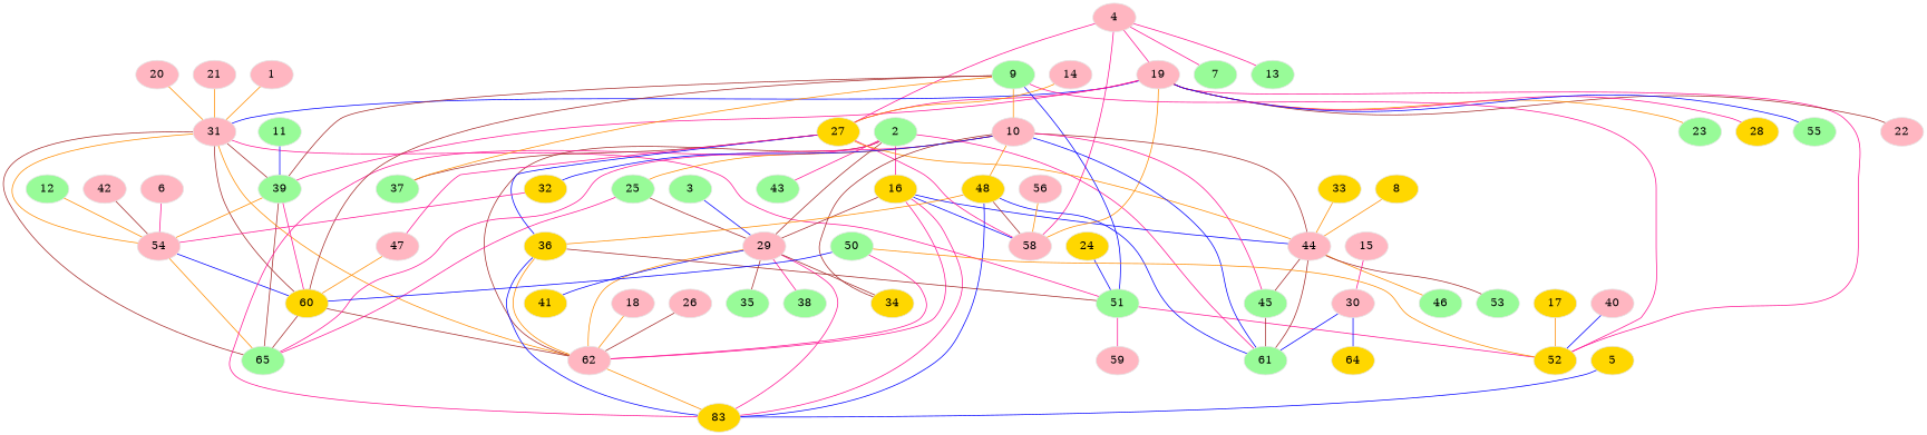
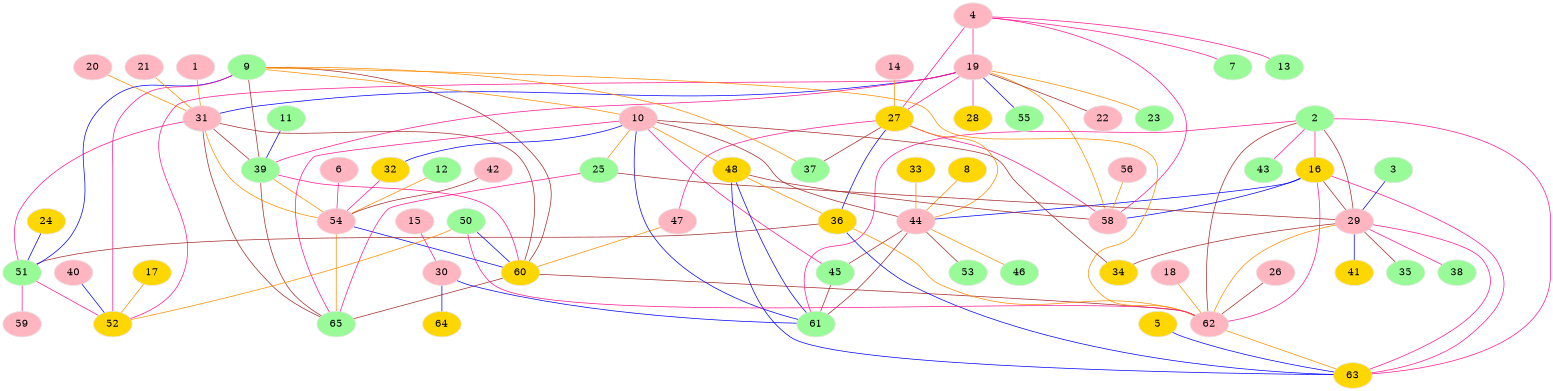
  graph {
    node [color=gray90 fillcolor=lightpink style=filled]
    edge [color=deeppink weight=1.0]
    1
    31
    54
    39 [fillcolor=palegreen]
    51 [fillcolor=palegreen]
    60 [fillcolor=gold]
    65 [fillcolor=palegreen]
    2 [fillcolor=palegreen]
    16 [fillcolor=gold]
    29
    43 [fillcolor=palegreen]
    61 [fillcolor=palegreen]
    62
-   63 [fillcolor=gold label=83]
+   63 [fillcolor=gold]
    58
    44
    34 [fillcolor=gold]
    35 [fillcolor=palegreen]
    38 [fillcolor=palegreen]
    41 [fillcolor=gold]
    3 [fillcolor=palegreen]
    7 [fillcolor=palegreen]
    4
    13 [fillcolor=palegreen]
    19
    27 [fillcolor=gold]
    52 [fillcolor=gold]
    22
    23 [fillcolor=palegreen]
    28 [fillcolor=gold]
    55 [fillcolor=palegreen]
    37 [fillcolor=palegreen]
    36 [fillcolor=gold]
    47
    5 [fillcolor=gold]
    6
    8 [fillcolor=gold]
    45 [fillcolor=palegreen]
    46 [fillcolor=palegreen]
    53 [fillcolor=palegreen]
    9 [fillcolor=palegreen]
    10
    25 [fillcolor=palegreen]
    32 [fillcolor=gold]
    48 [fillcolor=gold]
    59
    11 [fillcolor=palegreen]
    12 [fillcolor=palegreen]
    14
    15
    30
    64 [fillcolor=gold]
    17 [fillcolor=gold]
    18
    20
    21
    24 [fillcolor=gold]
    26
    33 [fillcolor=gold]
    40
    42
    50 [fillcolor=palegreen]
    56
    1 -- 31 [color=darkorange]
    31 -- 54 [color=darkorange weight=2.0]
    31 -- 39 [color=brown]
    31 -- 51
    31 -- 60 [color=brown]
    31 -- 65 [color=brown]
    54 -- 60 [color=blue weight=2.0]
    54 -- 65 [color=darkorange weight=2.0]
    39 -- 54 [color=darkorange weight=2.0]
    39 -- 60
    39 -- 65 [color=brown]
    51 -- 52 [weight=4.0]
    51 -- 59
    60 -- 65 [color=brown]
    60 -- 62 [color=brown]
    2 -- 16 [weight=2.0]
    2 -- 29 [color=brown weight=2.0]
    2 -- 43
    2 -- 61
    2 -- 62 [color=brown weight=2.0]
    2 -- 63 [weight=2.0]
    16 -- 29 [color=brown]
    16 -- 62
    16 -- 63
    16 -- 58 [color=blue]
    16 -- 44 [color=blue]
    29 -- 62 [color=darkorange]
    29 -- 63
    29 -- 34 [color=brown]
    29 -- 35 [color=brown]
    29 -- 38
    29 -- 41 [color=blue]
    62 -- 63 [color=darkorange]
    44 -- 61 [color=brown weight=3.0]
    44 -- 45 [color=brown]
    44 -- 46 [color=darkorange]
    44 -- 53 [color=brown]
    3 -- 29 [color=blue]
    4 -- 58 [weight=2.0]
    4 -- 7
    4 -- 13
    4 -- 19 [weight=2.0]
    4 -- 27 [weight=4.0]
    19 -- 31 [color=blue]
    19 -- 39
    19 -- 58 [color=darkorange]
    19 -- 27 [weight=2.0]
    19 -- 52
    19 -- 22 [color=brown]
    19 -- 23 [color=darkorange]
    19 -- 28
    19 -- 55 [color=blue]
    27 -- 58 [weight=2.0]
    27 -- 44 [color=darkorange]
    27 -- 37 [color=brown]
    27 -- 36 [color=blue]
    27 -- 47
    36 -- 51 [color=brown]
    36 -- 62 [color=darkorange]
    36 -- 63 [color=blue]
    47 -- 60 [color=darkorange]
    5 -- 63 [color=blue]
    6 -- 54
    8 -- 44 [color=darkorange]
    45 -- 61 [color=brown weight=3.0]
    9 -- 39 [color=brown]
    9 -- 51 [color=blue weight=4.0]
    9 -- 60 [color=brown]
-   31 -- 62 [color=darkorange]
+   9 -- 62 [color=darkorange]
    9 -- 52 [weight=4.0]
    9 -- 37 [color=darkorange]
    9 -- 10 [color=darkorange weight=2.0]
    10 -- 65
    10 -- 61 [color=blue weight=3.0]
    10 -- 44 [color=brown]
    10 -- 34 [color=brown]
    10 -- 45
    10 -- 25 [color=darkorange]
    10 -- 32 [color=blue]
    10 -- 48 [color=darkorange]
    25 -- 65
    25 -- 29 [color=brown]
    32 -- 54
    48 -- 61 [color=blue]
    48 -- 63 [color=blue]
    48 -- 58 [color=brown]
    48 -- 36 [color=darkorange]
    11 -- 39 [color=blue]
    12 -- 54 [color=darkorange]
    14 -- 27 [color=darkorange]
    15 -- 30
    30 -- 61 [color=blue]
    30 -- 64 [color=blue]
    17 -- 52 [color=darkorange]
    18 -- 62 [color=darkorange]
    20 -- 31 [color=darkorange]
    21 -- 31 [color=darkorange]
    24 -- 51 [color=blue]
    26 -- 62 [color=brown]
    33 -- 44 [color=darkorange]
    40 -- 52 [color=blue]
    42 -- 54 [color=brown]
    50 -- 60 [color=blue]
    50 -- 62
    50 -- 52 [color=darkorange]
    56 -- 58 [color=darkorange]
  }
